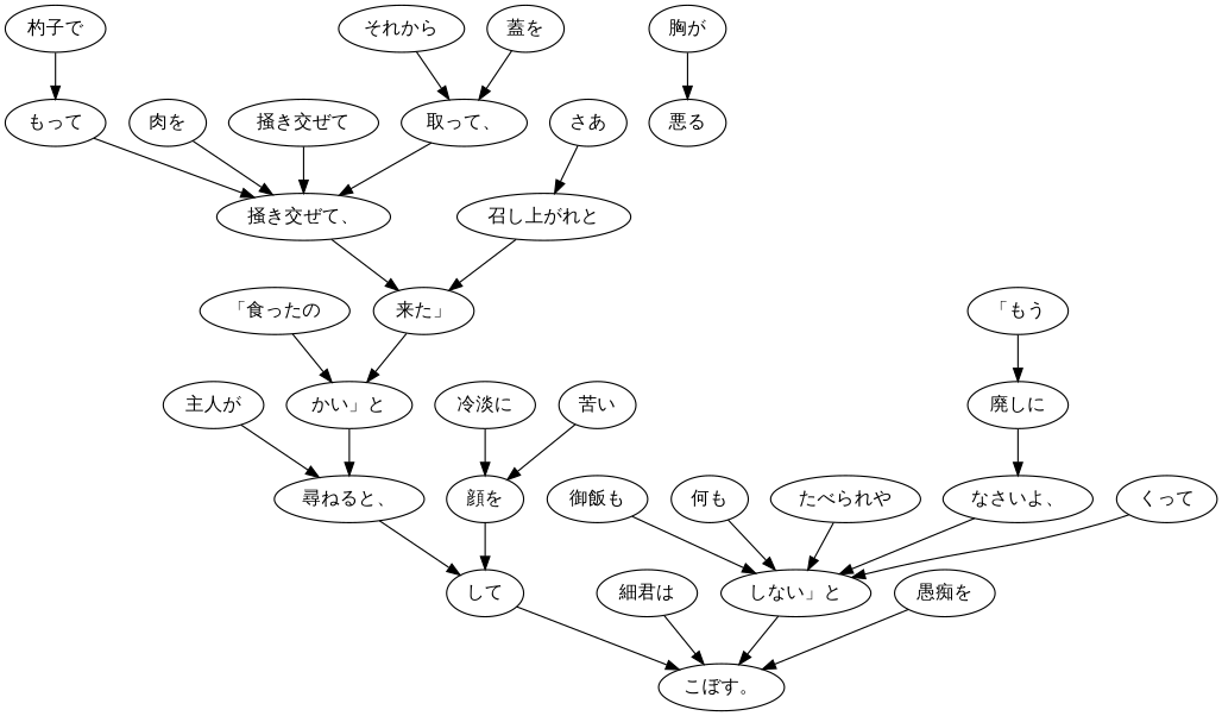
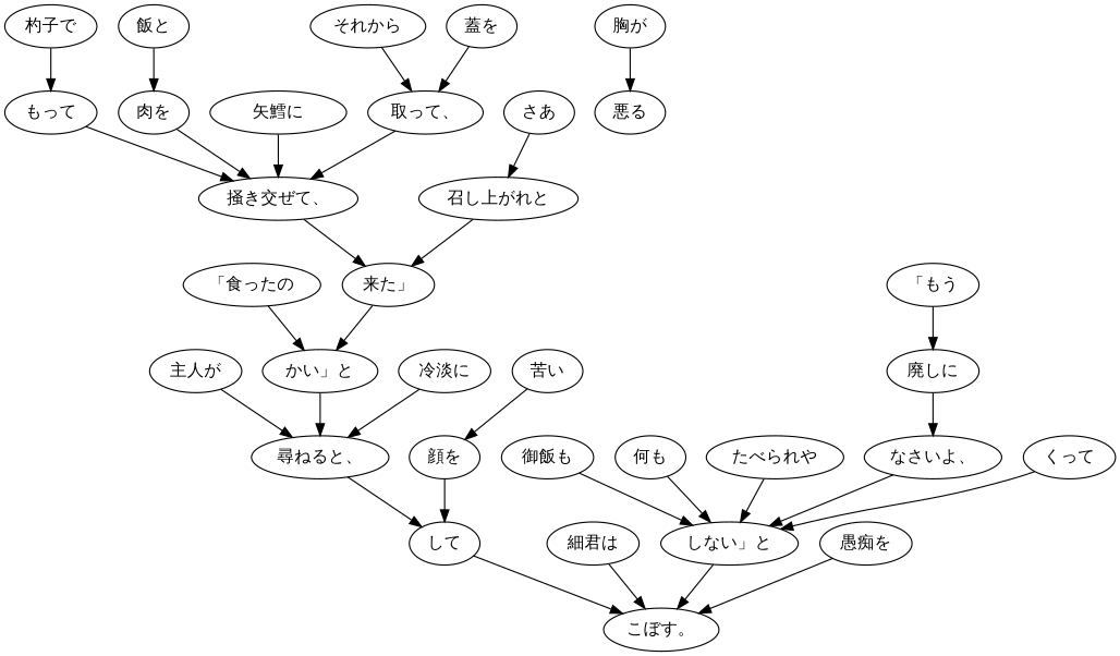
  digraph {
    n1 [label="それから"]
    n2 [label="取って、"]
    n3 [label="掻き交ぜて、"]
    n4 [label="蓋を"]
    n5 [label="来た」"]
    n6 [label="杓子で"]
    n7 [label="もって"]
+   n8 [label="飯と"]
    n9 [label="肉を"]
-   n10 [label="掻き交ぜて"]
+   n10 [label="矢鱈に"]
    n11 [label="かい」と"]
    n12 [label="さあ"]
    n13 [label="召し上がれと"]
    n14 [label="尋ねると、"]
    n15 [label="「食ったの"]
    n16 [label="して"]
    n17 [label="主人が"]
    n18 [label="冷淡に"]
    n19 [label="こぼす。"]
    n20 [label="細君は"]
    n21 [label="苦い"]
    n22 [label="顔を"]
    n23 [label="「もう"]
    n24 [label="廃しに"]
    n25 [label="なさいよ、"]
    n26 [label="しない」と"]
    n27 [label="胸が"]
    n28 [label="悪る"]
    n29 [label="くって"]
    n30 [label="御飯も"]
    n31 [label="何も"]
    n32 [label="たべられや"]
    n33 [label="愚痴を"]
    n1 -> n2
    n2 -> n3
    n3 -> n5
    n4 -> n2
    n5 -> n11
    n6 -> n7
    n7 -> n3
+   n8 -> n9
    n9 -> n3
    n10 -> n3
    n11 -> n14
    n12 -> n13
    n13 -> n5
    n14 -> n16
    n15 -> n11
    n16 -> n19
    n17 -> n14
-   n18 -> n22
+   n18 -> n14
    n20 -> n19
    n21 -> n22
    n22 -> n16
    n23 -> n24
    n24 -> n25
    n25 -> n26
    n26 -> n19
    n27 -> n28
    n29 -> n26
    n30 -> n26
    n31 -> n26
    n32 -> n26
    n33 -> n19
  }
